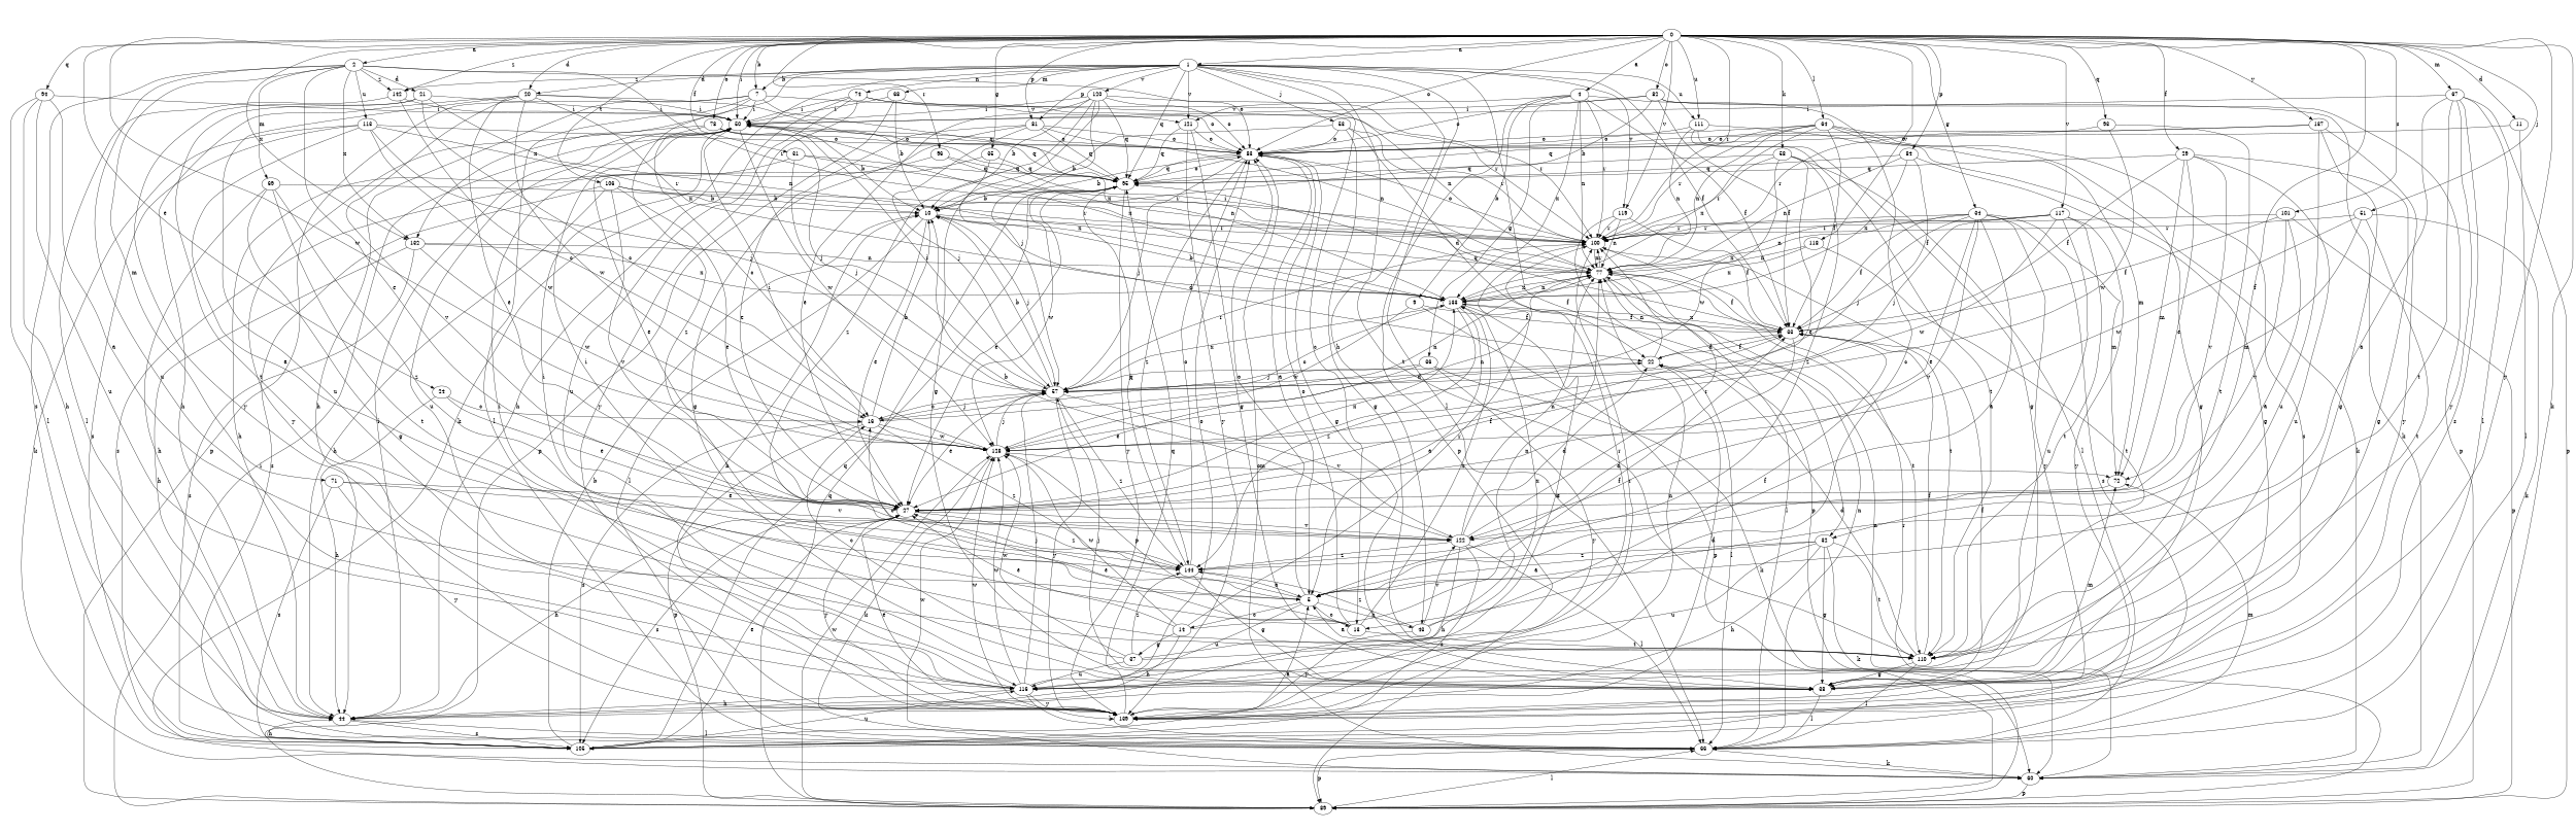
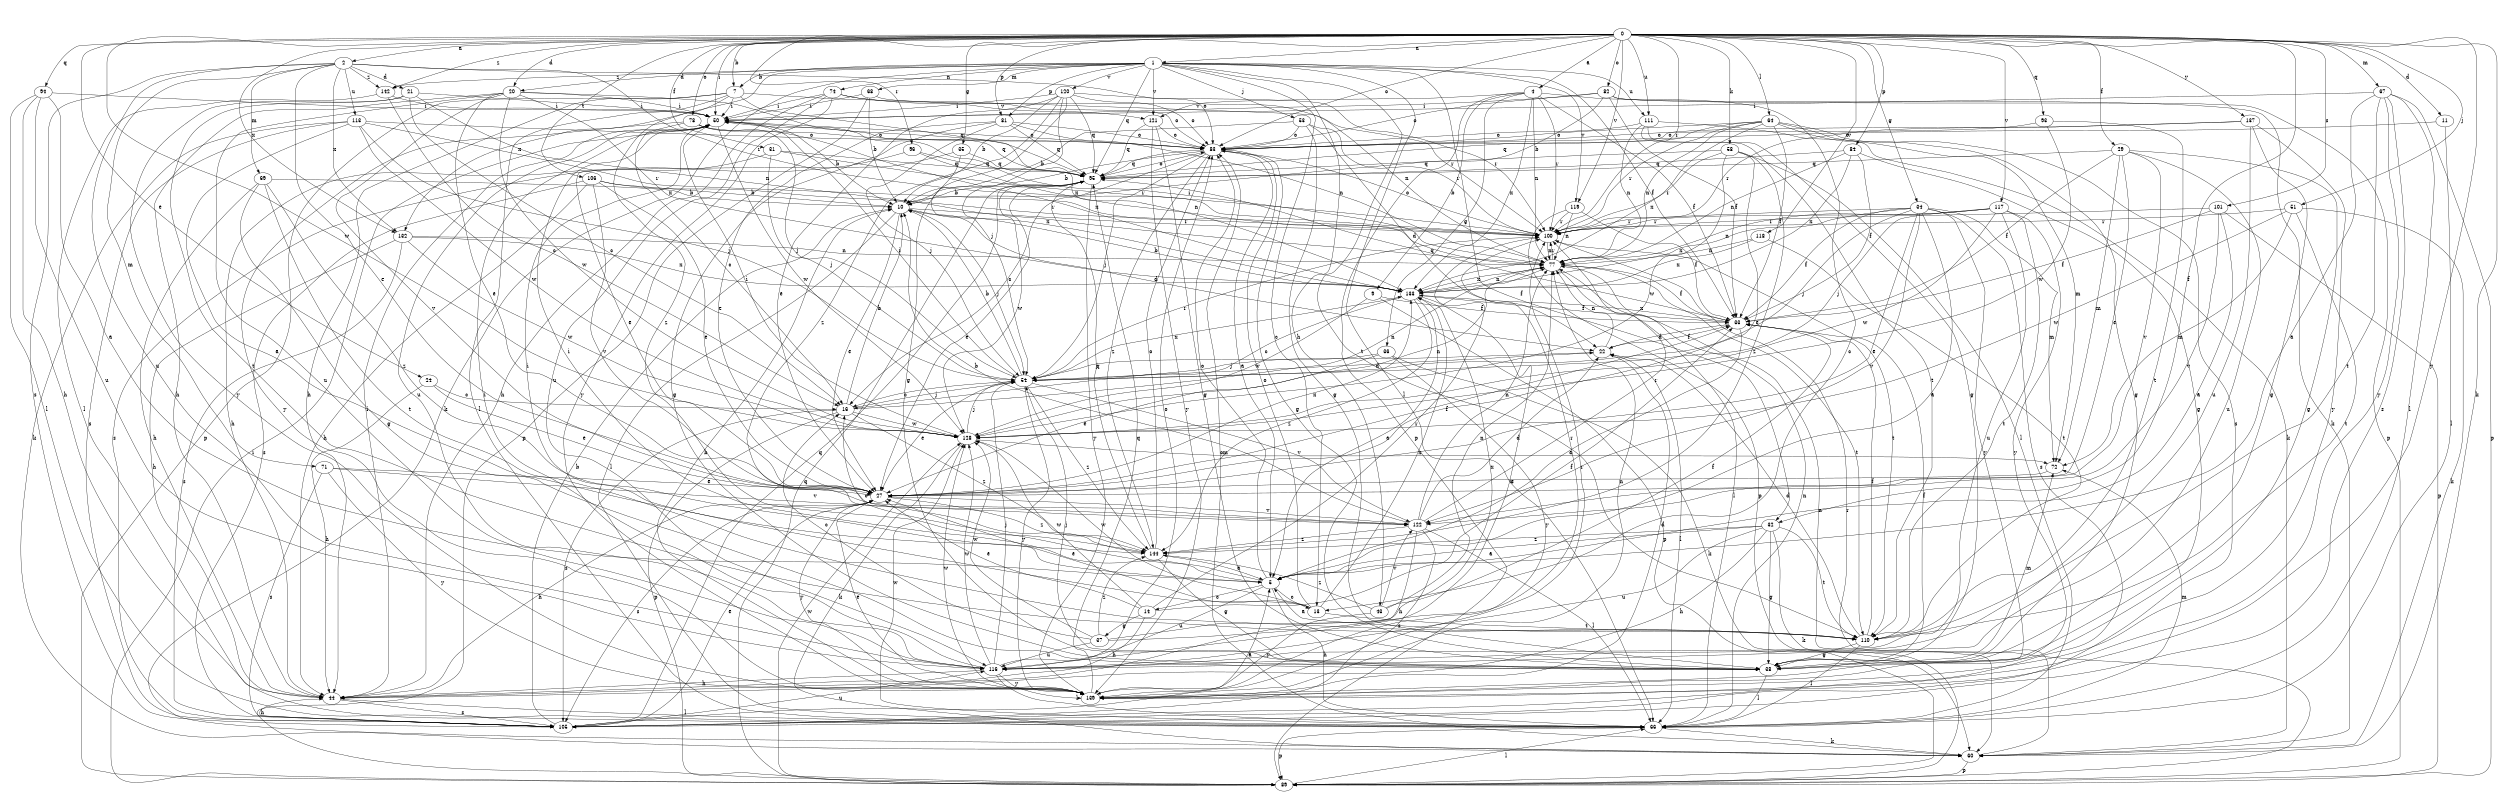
  strict digraph {
    0
    1
    2
    4
    7
    n6 [label=11]
    20
    24
    29
    31
    32
    34
    35
    50
    51
    58
    60
    64
    67
    78
    82
    83
    84
    n24 [label=81]
    93
    94
    96
    100
    101
    106
    111
    117
    118
    119
    128
    132
    137
    139
    142
    13
    33
    43
    53
    66
    68
    74
    95
    110
    120
    121
    21
    27
    69
    71
    105
    113
    116
    9
    36
    77
    89
    133
    44
    144
    122
    16
    38
    72
-   54 [label=57]
+   54
    5
    10
    22
    14
    37
    0 -> 1 [label=a]
    0 -> 2 [label=a]
    0 -> 4 [label=a]
    0 -> 7 [label=b]
    0 -> n6 [label=d]
    0 -> 20 [label=d]
    0 -> 24 [label=e]
    0 -> 29 [label=f]
    0 -> 31 [label=f]
    0 -> 32 [label=f]
    0 -> 34 [label=g]
    0 -> 35 [label=g]
    0 -> 50 [label=i]
    0 -> 51 [label=j]
    0 -> 58 [label=k]
    0 -> 60 [label=k]
    0 -> 64 [label=l]
    0 -> 67 [label=m]
    0 -> 78 [label=o]
    0 -> 82 [label=o]
    0 -> 83 [label=o]
    0 -> 84 [label=p]
    0 -> n24 [label=p]
    0 -> 93 [label=q]
    0 -> 94 [label=q]
    0 -> 96 [label=r]
    0 -> 100 [label=r]
    0 -> 101 [label=s]
    0 -> 106 [label=t]
    0 -> 111 [label=u]
    0 -> 117 [label=v]
    0 -> 118 [label=v]
    0 -> 119 [label=v]
    0 -> 128 [label=w]
    0 -> 132 [label=x]
    0 -> 137 [label=y]
    0 -> 139 [label=y]
    0 -> 142 [label=z]
    1 -> 7 [label=b]
    1 -> 20 [label=d]
    1 -> 32 [label=f]
    1 -> 60 [label=k]
    1 -> n24 [label=p]
    1 -> 111 [label=u]
    1 -> 119 [label=v]
    1 -> 132 [label=x]
    1 -> 142 [label=z]
    1 -> 13 [label=c]
    1 -> 33 [label=f]
    1 -> 43 [label=h]
    1 -> 53 [label=j]
    1 -> 66 [label=l]
    1 -> 68 [label=m]
    1 -> 74 [label=n]
    1 -> 95 [label=q]
    1 -> 110 [label=t]
    1 -> 120 [label=v]
    1 -> 121 [label=v]
    2 -> 83 [label=o]
    2 -> 100 [label=r]
    2 -> 132 [label=x]
    2 -> 142 [label=z]
    2 -> 21 [label=d]
    2 -> 27 [label=e]
    2 -> 69 [label=m]
    2 -> 71 [label=m]
    2 -> 105 [label=s]
    2 -> 113 [label=u]
    2 -> 116 [label=u]
    4 -> 100 [label=r]
    4 -> 13 [label=c]
    4 -> 33 [label=f]
    4 -> 121 [label=v]
    4 -> 9 [label=b]
    4 -> 36 [label=g]
    4 -> 77 [label=n]
    4 -> 89 [label=p]
    4 -> 133 [label=x]
    7 -> 50 [label=i]
    7 -> 66 [label=l]
    7 -> 121 [label=v]
    7 -> 89 [label=p]
    7 -> 133 [label=x]
    7 -> 44 [label=h]
    7 -> 144 [label=z]
    n6 -> 83 [label=o]
    n6 -> 66 [label=l]
    20 -> 50 [label=i]
    20 -> 128 [label=w]
    20 -> 95 [label=q]
    20 -> 27 [label=e]
    20 -> 116 [label=u]
    20 -> 133 [label=x]
    20 -> 44 [label=h]
    20 -> 122 [label=v]
    24 -> 27 [label=e]
    24 -> 44 [label=h]
    24 -> 16 [label=c]
    29 -> 33 [label=f]
    29 -> 95 [label=q]
    29 -> 27 [label=e]
    29 -> 116 [label=u]
    29 -> 122 [label=v]
    29 -> 38 [label=g]
    29 -> 72 [label=m]
    31 -> 100 [label=r]
    31 -> 95 [label=q]
    31 -> 44 [label=h]
    31 -> 54 [label=j]
    32 -> 60 [label=k]
    32 -> 110 [label=t]
    32 -> 116 [label=u]
    32 -> 44 [label=h]
    32 -> 144 [label=z]
    32 -> 38 [label=g]
    32 -> 5 [label=a]
    34 -> 100 [label=r]
    34 -> 139 [label=y]
    34 -> 33 [label=f]
    34 -> 27 [label=e]
    34 -> 105 [label=s]
    34 -> 133 [label=x]
    34 -> 122 [label=v]
    34 -> 72 [label=m]
    34 -> 54 [label=j]
    34 -> 5 [label=a]
    35 -> 95 [label=q]
    35 -> 27 [label=e]
    35 -> 133 [label=x]
    50 -> 83 [label=o]
    50 -> 128 [label=w]
    50 -> 95 [label=q]
    50 -> 116 [label=u]
    50 -> 10 [label=b]
    51 -> 60 [label=k]
    51 -> 100 [label=r]
    51 -> 128 [label=w]
    51 -> 110 [label=t]
    51 -> 72 [label=m]
    58 -> 100 [label=r]
    58 -> 128 [label=w]
    58 -> 66 [label=l]
    58 -> 95 [label=q]
    58 -> 27 [label=e]
    58 -> 144 [label=z]
    60 -> 83 [label=o]
    60 -> 77 [label=n]
    60 -> 89 [label=p]
    64 -> 83 [label=o]
    64 -> 100 [label=r]
    64 -> 33 [label=f]
    64 -> 95 [label=q]
    64 -> 105 [label=s]
    64 -> 77 [label=n]
    64 -> 133 [label=x]
    64 -> 38 [label=g]
    64 -> 72 [label=m]
    67 -> 50 [label=i]
    67 -> 139 [label=y]
    67 -> 66 [label=l]
    67 -> 110 [label=t]
    67 -> 105 [label=s]
    67 -> 89 [label=p]
    67 -> 5 [label=a]
    78 -> 83 [label=o]
    78 -> 139 [label=y]
    78 -> 133 [label=x]
    78 -> 16 [label=c]
    78 -> 54 [label=j]
    82 -> 50 [label=i]
    82 -> 60 [label=k]
    82 -> 83 [label=o]
    82 -> 33 [label=f]
    82 -> 89 [label=p]
    82 -> 10 [label=b]
    83 -> 95 [label=q]
    83 -> 144 [label=z]
+   83 -> 16 [label=c]
    83 -> 38 [label=g]
    83 -> 54 [label=j]
    83 -> 5 [label=a]
    83 -> 10 [label=b]
    84 -> 33 [label=f]
    84 -> 95 [label=q]
    84 -> 77 [label=n]
    84 -> 133 [label=x]
    84 -> 38 [label=g]
    n24 -> 83 [label=o]
    n24 -> 95 [label=q]
    n24 -> 27 [label=e]
    n24 -> 77 [label=n]
    n24 -> 38 [label=g]
    n24 -> 54 [label=j]
    93 -> 83 [label=o]
    93 -> 128 [label=w]
    93 -> 110 [label=t]
    94 -> 50 [label=i]
    94 -> 66 [label=l]
    94 -> 116 [label=u]
    94 -> 44 [label=h]
    94 -> 5 [label=a]
    96 -> 95 [label=q]
    96 -> 105 [label=s]
    96 -> 77 [label=n]
    100 -> 83 [label=o]
    100 -> 110 [label=t]
    100 -> 77 [label=n]
    101 -> 100 [label=r]
    101 -> 33 [label=f]
    101 -> 89 [label=p]
    101 -> 122 [label=v]
    101 -> 5 [label=a]
    106 -> 100 [label=r]
    106 -> 27 [label=e]
    106 -> 105 [label=s]
    106 -> 44 [label=h]
    106 -> 122 [label=v]
    106 -> 10 [label=b]
    111 -> 60 [label=k]
    111 -> 83 [label=o]
    111 -> 110 [label=t]
    111 -> 77 [label=n]
    111 -> 38 [label=g]
    117 -> 100 [label=r]
    117 -> 128 [label=w]
    117 -> 139 [label=y]
    117 -> 110 [label=t]
    117 -> 116 [label=u]
    117 -> 77 [label=n]
    117 -> 54 [label=j]
    118 -> 110 [label=t]
    118 -> 77 [label=n]
    118 -> 133 [label=x]
    119 -> 100 [label=r]
    119 -> 33 [label=f]
    119 -> 77 [label=n]
    119 -> 89 [label=p]
    128 -> 50 [label=i]
    128 -> 60 [label=k]
    128 -> 77 [label=n]
    128 -> 72 [label=m]
    128 -> 54 [label=j]
    132 -> 128 [label=w]
    132 -> 105 [label=s]
    132 -> 77 [label=n]
    132 -> 133 [label=x]
    132 -> 44 [label=h]
    137 -> 83 [label=o]
    137 -> 100 [label=r]
    137 -> 139 [label=y]
    137 -> 116 [label=u]
    137 -> 38 [label=g]
    139 -> 100 [label=r]
    139 -> 128 [label=w]
    139 -> 95 [label=q]
    139 -> 27 [label=e]
    139 -> 77 [label=n]
    139 -> 10 [label=b]
    139 -> 22 [label=d]
    142 -> 50 [label=i]
    142 -> 66 [label=l]
    142 -> 16 [label=c]
    13 -> 50 [label=i]
    13 -> 83 [label=o]
-   13 -> 128 [label=p]
+   13 -> 128 [label=w]
    13 -> 110 [label=t]
    13 -> 27 [label=e]
    13 -> 133 [label=x]
    33 -> 95 [label=q]
    33 -> 133 [label=x]
    33 -> 5 [label=a]
    33 -> 22 [label=d]
    43 -> 139 [label=y]
    43 -> 33 [label=f]
    43 -> 77 [label=n]
    43 -> 144 [label=z]
    43 -> 122 [label=v]
    53 -> 83 [label=o]
    53 -> 100 [label=r]
    53 -> 38 [label=g]
    53 -> 10 [label=b]
    53 -> 22 [label=d]
    66 -> 60 [label=k]
    66 -> 128 [label=w]
    66 -> 77 [label=n]
    66 -> 89 [label=p]
    66 -> 72 [label=m]
    68 -> 50 [label=i]
    68 -> 77 [label=n]
    68 -> 89 [label=p]
    68 -> 10 [label=b]
    74 -> 50 [label=i]
    74 -> 83 [label=o]
    74 -> 100 [label=r]
    74 -> 139 [label=y]
    74 -> 116 [label=u]
    74 -> 44 [label=h]
    95 -> 83 [label=o]
    95 -> 128 [label=w]
    95 -> 139 [label=y]
    95 -> 27 [label=e]
    95 -> 10 [label=b]
    110 -> 33 [label=f]
    110 -> 66 [label=l]
    110 -> 38 [label=g]
    110 -> 5 [label=a]
    110 -> 22 [label=d]
    120 -> 50 [label=i]
    120 -> 83 [label=o]
    120 -> 100 [label=r]
    120 -> 95 [label=q]
    120 -> 27 [label=e]
    120 -> 144 [label=z]
    120 -> 38 [label=g]
    120 -> 54 [label=j]
    120 -> 10 [label=b]
    121 -> 83 [label=o]
    121 -> 139 [label=y]
    121 -> 95 [label=q]
    121 -> 38 [label=g]
    21 -> 50 [label=i]
    21 -> 139 [label=y]
    21 -> 110 [label=t]
    21 -> 77 [label=n]
    21 -> 16 [label=c]
    27 -> 139 [label=y]
    27 -> 33 [label=f]
    27 -> 105 [label=s]
    27 -> 133 [label=x]
    27 -> 44 [label=h]
    27 -> 144 [label=z]
    27 -> 122 [label=v]
    69 -> 110 [label=t]
    69 -> 44 [label=h]
    69 -> 144 [label=z]
    69 -> 38 [label=g]
    69 -> 10 [label=b]
    71 -> 139 [label=y]
    71 -> 27 [label=e]
    71 -> 105 [label=s]
    71 -> 122 [label=v]
    105 -> 95 [label=q]
    105 -> 27 [label=e]
    105 -> 116 [label=u]
    105 -> 44 [label=h]
    105 -> 5 [label=a]
    105 -> 10 [label=b]
    113 -> 60 [label=k]
    113 -> 83 [label=o]
    113 -> 100 [label=r]
    113 -> 128 [label=w]
    113 -> 105 [label=s]
    113 -> 54 [label=j]
    113 -> 5 [label=a]
    116 -> 50 [label=i]
    116 -> 83 [label=o]
    116 -> 128 [label=w]
    116 -> 139 [label=y]
    116 -> 66 [label=l]
    116 -> 44 [label=h]
    116 -> 54 [label=j]
    9 -> 128 [label=w]
    9 -> 33 [label=f]
    9 -> 89 [label=p]
    36 -> 60 [label=k]
    36 -> 139 [label=y]
    36 -> 27 [label=e]
    36 -> 54 [label=j]
    77 -> 50 [label=i]
    77 -> 100 [label=r]
    77 -> 33 [label=f]
    77 -> 66 [label=l]
    77 -> 110 [label=t]
    77 -> 133 [label=x]
    89 -> 50 [label=i]
    89 -> 100 [label=r]
    89 -> 128 [label=w]
    89 -> 66 [label=l]
    89 -> 95 [label=q]
    133 -> 33 [label=f]
    133 -> 116 [label=u]
    133 -> 77 [label=n]
    133 -> 144 [label=z]
    133 -> 16 [label=c]
    133 -> 5 [label=a]
    133 -> 10 [label=b]
    44 -> 50 [label=i]
    44 -> 66 [label=l]
    44 -> 105 [label=s]
    144 -> 83 [label=o]
    144 -> 95 [label=q]
    144 -> 38 [label=g]
    144 -> 5 [label=a]
    122 -> 100 [label=r]
    122 -> 66 [label=l]
    122 -> 105 [label=s]
    122 -> 77 [label=n]
    122 -> 44 [label=h]
    122 -> 144 [label=z]
    122 -> 10 [label=b]
    122 -> 22 [label=d]
    16 -> 128 [label=w]
    16 -> 105 [label=s]
    16 -> 77 [label=n]
    16 -> 89 [label=p]
    16 -> 144 [label=z]
    16 -> 54 [label=j]
    16 -> 10 [label=b]
    38 -> 33 [label=f]
    38 -> 66 [label=l]
    38 -> 72 [label=m]
    38 -> 54 [label=j]
    72 -> 27 [label=e]
    54 -> 50 [label=i]
    54 -> 100 [label=r]
    54 -> 139 [label=y]
    54 -> 27 [label=e]
    54 -> 133 [label=x]
    54 -> 144 [label=z]
    54 -> 122 [label=v]
    54 -> 16 [label=c]
    54 -> 10 [label=b]
    54 -> 22 [label=d]
    5 -> 50 [label=i]
    5 -> 83 [label=o]
    5 -> 13 [label=c]
-   5 -> 43 [label=h]
+   5 -> 66 [label=h]
    5 -> 116 [label=u]
    5 -> 16 [label=c]
    5 -> 14 [label=c]
    10 -> 100 [label=r]
    10 -> 66 [label=l]
    10 -> 27 [label=e]
    10 -> 54 [label=j]
    10 -> 22 [label=d]
    22 -> 33 [label=f]
    22 -> 66 [label=l]
    22 -> 77 [label=n]
    22 -> 54 [label=j]
    14 -> 100 [label=r]
    14 -> 128 [label=w]
    14 -> 33 [label=f]
    14 -> 27 [label=e]
    14 -> 44 [label=h]
    14 -> 37 [label=g]
    37 -> 100 [label=r]
    37 -> 128 [label=w]
    37 -> 116 [label=u]
    37 -> 133 [label=x]
    37 -> 144 [label=z]
    37 -> 16 [label=c]
  }
